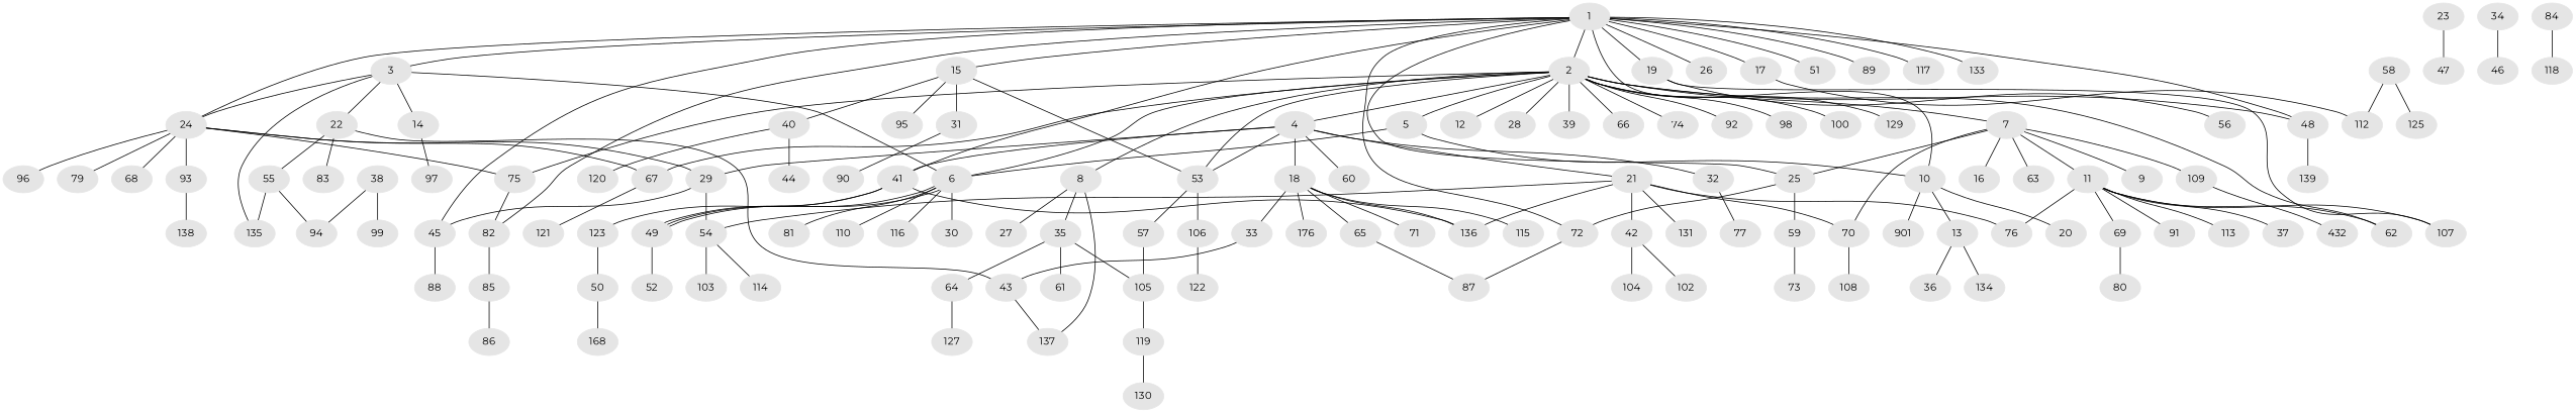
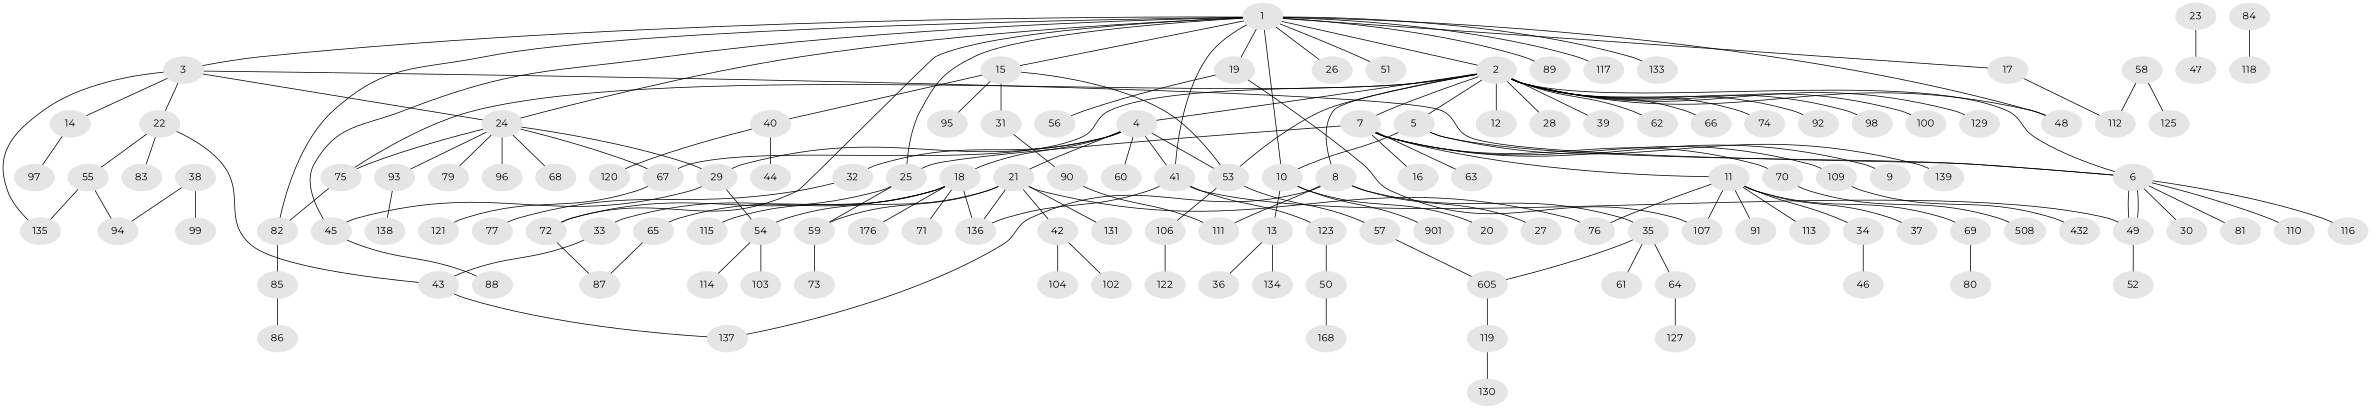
  graph {
    fontname=Montserrat
    node [color=gray90 fontname=Montserrat style=filled]
    edge [fontname=Montserrat]
    1
    2
    3
    10
    15
    17
    19
    24
    25
    26
    41
    45
    48
    51
    72
    82
    89
    117
    133
    4
    5
    6
    7
    8
    12
    28
    39
    53
    62
    66
    67
    74
    75
    92
    98
    100
    129
    14
    22
    135
    13
    20
    n43 [label=901]
    31
    40
    95
    112
    107
    56
    23
    47
    29
    68
    79
    93
    96
    59
    49
    136
    123
    88
    58
    125
    87
    85
    18
    21
    32
    60
    139
    30
    81
    110
    116
    9
    11
    16
    63
    70
    109
    27
    35
+   111
    137
    57
    106
    121
    97
    43
    55
    83
    33
    65
    71
    115
    n96 [label=176]
    76
    42
    54
    131
    77
    52
    34
    37
    69
    91
    113
-   108
+   108 [label=508]
    n109 [label=432]
    61
    64
-   105
+   105 [label=605]
    38
    94
    99
    n116 [label=168]
    50
    36
    134
    46
    80
    90
    44
    120
    102
    104
    103
    114
    138
    73
    127
    119
    122
    84
    118
    86
    130
    1 -- 2
    1 -- 3
    1 -- 10
    1 -- 15
    1 -- 17
    1 -- 19
    1 -- 24
    1 -- 25
    1 -- 26
    1 -- 41
    1 -- 45
    1 -- 48
    1 -- 51
    1 -- 72
    1 -- 82
    1 -- 89
    1 -- 117
    1 -- 133
    2 -- 48
    2 -- 4
    2 -- 5
    2 -- 6
    2 -- 7
    2 -- 8
    2 -- 12
    2 -- 28
    2 -- 39
    2 -- 53
    2 -- 62
    2 -- 66
    2 -- 67
    2 -- 74
    2 -- 75
    2 -- 92
    2 -- 98
    2 -- 100
    2 -- 129
    3 -- 24
    3 -- 6
    3 -- 14
    3 -- 22
    3 -- 135
    10 -- 13
    10 -- 20
    10 -- n43
    15 -- 53
    15 -- 31
    15 -- 40
    15 -- 95
    17 -- 112
    19 -- 107
    19 -- 56
    24 -- 67
    24 -- 75
    24 -- 29
    24 -- 68
    24 -- 79
    24 -- 93
    24 -- 96
    25 -- 72
    25 -- 59
    41 -- 49
    41 -- 136
    41 -- 123
    45 -- 88
    72 -- 87
    82 -- 85
    4 -- 41
    4 -- 53
    4 -- 29
    4 -- 18
    4 -- 21
    4 -- 32
    4 -- 60
    5 -- 10
    5 -- 6
-   48 -- 139
+   5 -- 139
    6 -- 49
    6 -- 49
    6 -- 30
    6 -- 81
    6 -- 110
    6 -- 116
    7 -- 25
    7 -- 9
    7 -- 11
    7 -- 16
    7 -- 63
    7 -- 70
    7 -- 109
    8 -- 27
    8 -- 35
+   8 -- 111
    8 -- 137
    53 -- 57
    53 -- 106
    67 -- 121
    75 -- 82
    14 -- 97
    22 -- 43
    22 -- 55
    22 -- 83
    13 -- 36
    13 -- 134
    31 -- 90
    40 -- 44
    40 -- 120
    23 -- 47
    29 -- 45
    29 -- 54
    93 -- 138
    59 -- 73
    49 -- 52
    123 -- 50
    58 -- 112
    58 -- 125
    85 -- 86
    18 -- 136
    18 -- 33
    18 -- 65
    18 -- 71
    18 -- 115
    18 -- n96
    21 -- 136
-   21 -- 70
+   21 -- 59
    21 -- 76
    21 -- 42
    21 -- 54
    21 -- 131
    32 -- 77
    11 -- 107
    11 -- 76
-   11 -- 62
+   11 -- 34
    11 -- 37
    11 -- 69
    11 -- 91
    11 -- 113
    70 -- 108
    109 -- n109
    35 -- 61
    35 -- 64
    35 -- 105
    57 -- 105
    106 -- 122
    43 -- 137
    55 -- 135
    55 -- 94
    33 -- 43
    65 -- 87
    42 -- 102
    42 -- 104
    54 -- 103
    54 -- 114
    34 -- 46
    69 -- 80
    64 -- 127
    105 -- 119
    38 -- 94
    38 -- 99
    50 -- n116
+   90 -- 111
    119 -- 130
    84 -- 118
  }
